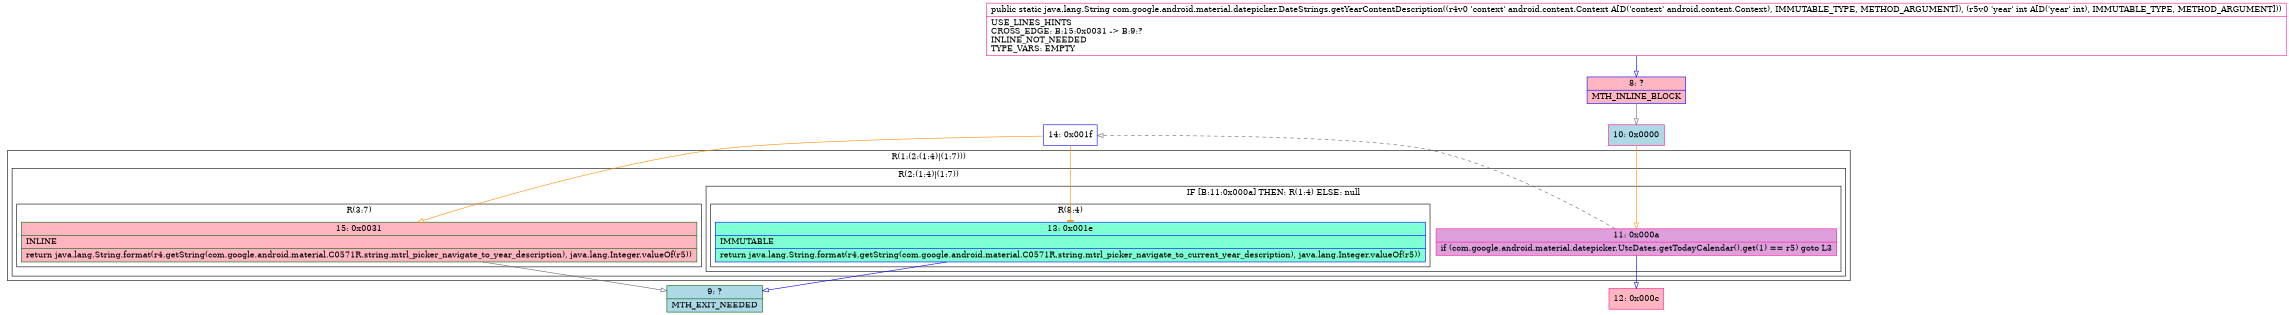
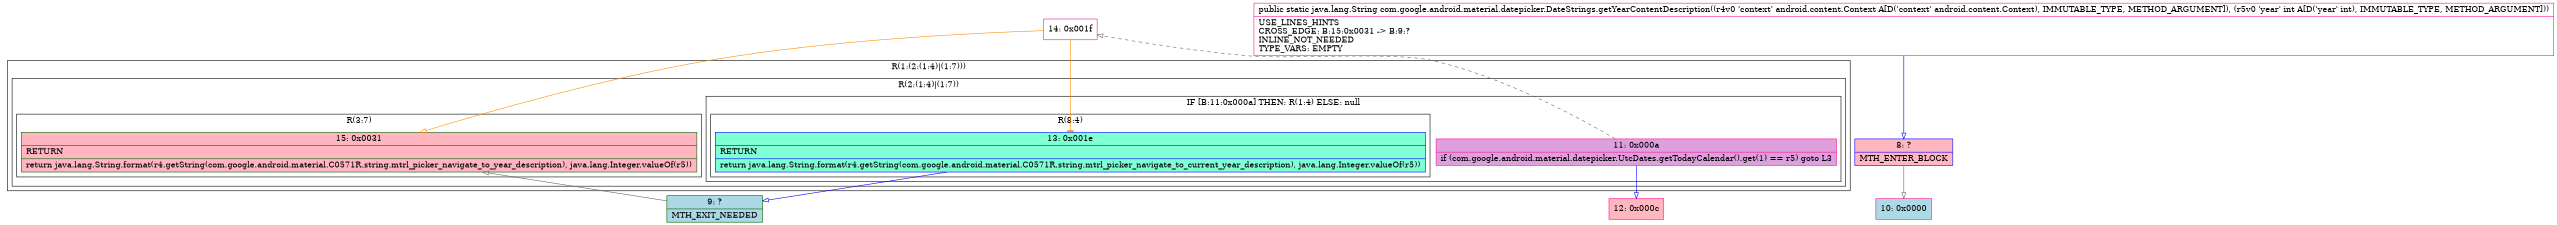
  digraph {
    node [color=deeppink fillcolor=lightpink shape=record style=filled]
    edge [arrowhead=onormal color=blue]
-   n1 [color=blue fillcolor=aquamarine label="{13\:\ 0x001e|IMMUTABLE\l|return java.lang.String.format(r4.getString(com.google.android.material.C0571R.string.mtrl_picker_navigate_to_current_year_description), java.lang.Integer.valueOf(r5))\l}"]
+   n1 [color=blue fillcolor=aquamarine label="{13\:\ 0x001e|RETURN\l|return java.lang.String.format(r4.getString(com.google.android.material.C0571R.string.mtrl_picker_navigate_to_current_year_description), java.lang.Integer.valueOf(r5))\l}"]
    n2 [fillcolor=plum label="{11\:\ 0x000a|if (com.google.android.material.datepicker.UtcDates.getTodayCalendar().get(1) == r5) goto L3\l}"]
-   n3 [color=darkgreen label="{15\:\ 0x0031|INLINE\l|return java.lang.String.format(r4.getString(com.google.android.material.C0571R.string.mtrl_picker_navigate_to_year_description), java.lang.Integer.valueOf(r5))\l}"]
+   n3 [color=darkgreen label="{15\:\ 0x0031|RETURN\l|return java.lang.String.format(r4.getString(com.google.android.material.C0571R.string.mtrl_picker_navigate_to_year_description), java.lang.Integer.valueOf(r5))\l}"]
    n4 [color=darkgreen fillcolor=lightblue label="{9\:\ ?|MTH_EXIT_NEEDED\l}"]
    n5 [label="{12\:\ 0x000c}"]
-   n6 [color=blue fillcolor=white label="{14\:\ 0x001f}"]
-   n7 [color=blue label="{8\:\ ?|MTH_INLINE_BLOCK\l}"]
+   n6 [fillcolor=white label="{14\:\ 0x001f}"]
+   n7 [color=blue label="{8\:\ ?|MTH_ENTER_BLOCK\l}"]
    n8 [fillcolor=lightblue label="{10\:\ 0x0000}"]
    n9 [fillcolor=white label="{public static java.lang.String com.google.android.material.datepicker.DateStrings.getYearContentDescription((r4v0 'context' android.content.Context A[D('context' android.content.Context), IMMUTABLE_TYPE, METHOD_ARGUMENT]), (r5v0 'year' int A[D('year' int), IMMUTABLE_TYPE, METHOD_ARGUMENT]))  | USE_LINES_HINTS\lCROSS_EDGE: B:15:0x0031 \-\> B:9:?\lINLINE_NOT_NEEDED\lTYPE_VARS: EMPTY\l}"]
    subgraph cluster_1 {
      label="R(1:(2:(1:4)|(1:7)))"
      subgraph cluster_2 {
        label="R(2:(1:4)|(1:7))"
        subgraph cluster_3 {
          label="IF [B:11:0x000a] THEN: R(1:4) ELSE: null"
          n2
          subgraph cluster_4 {
            label="R(8:4)"
            n1
          }
        }
        subgraph cluster_5 {
          label="R(3:7)"
          n3
        }
      }
    }
    n1 -> n4
    n2 -> n5
    n2 -> n6 [color=gray40 style=dashed]
-   n3 -> n4 [color=gray40]
+   n4 -> n3 [color=gray40]
    n6 -> n1 [arrowhead=tee color=darkorange]
    n6 -> n3 [color=darkorange]
    n7 -> n8 [color=gray40]
-   n8 -> n2 [color=darkorange]
    n9 -> n7
  }
